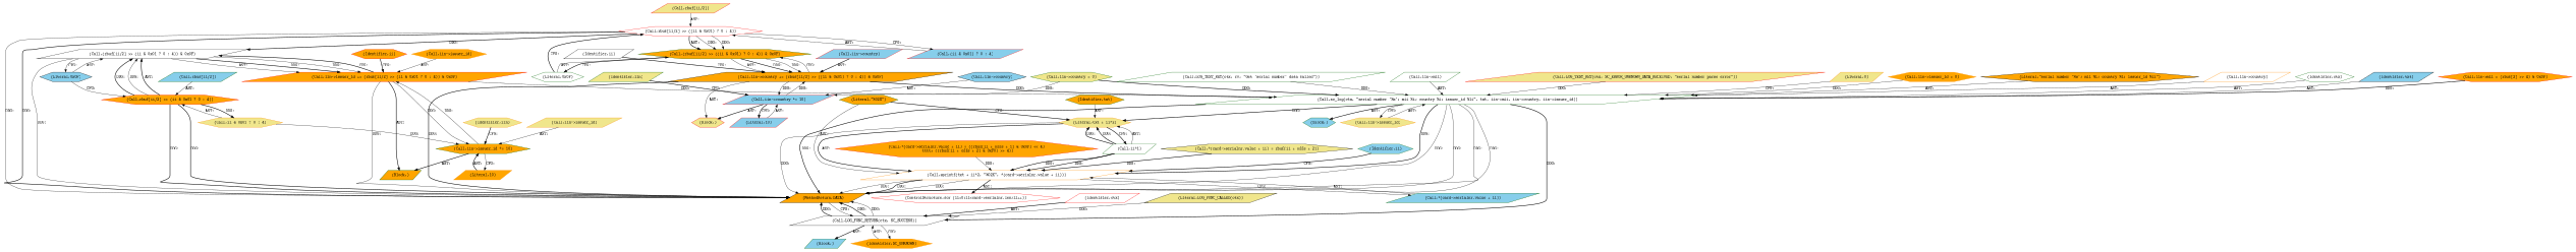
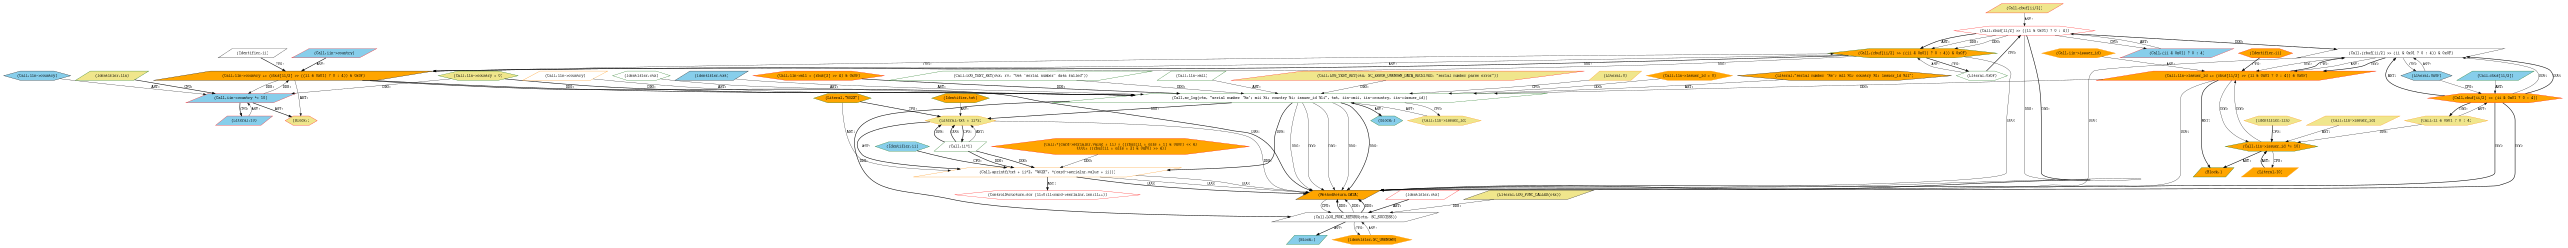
  digraph {
    fontname="Courier Prime"
    node [color=darkgreen fillcolor=orange fontname="Courier Prime" shape=parallelogram style=filled]
    edge [fontname="Courier Prime" style=solid]
    n1 [color=red fillcolor=white label="(Call,rbuf[ii/2] >> ((ii & 0x01) ? 0 : 4))" shape=hexagon]
    n2 [label="(Call,(rbuf[ii/2] >> ((ii & 0x01) ? 0 : 4)) & 0x0F)" shape=hexagon]
    n3 [color=black label="(MethodReturn,DATA)"]
    n4 [color=red fillcolor=skyblue label="(Call,(ii & 0x01) ? 0 : 4)"]
    n5 [color=black fillcolor=white label="(Call,(rbuf[ii/2] >> (ii & 0x01 ? 0 : 4)) & 0x0F)"]
    n6 [color=black label="(Call,iin->country += (rbuf[ii/2] >> ((ii & 0x01) ? 0 : 4)) & 0x0F)"]
    n7 [fillcolor=white label="(Literal,0x0F)" shape=hexagon]
    n8 [color=red label="(Call,rbuf[ii/2] >> (ii & 0x01 ? 0 : 4))" shape=hexagon]
    n9 [color=darkorange fillcolor=khaki label="(Call,ii & 0x01 ? 0 : 4)" shape=hexagon]
    n10 [color=black fillcolor=white label="(Call,LOG_FUNC_RETURN(ctx, SC_SUCCESS))"]
    n11 [color=red fillcolor=skyblue label="(Call,iin->country *= 10)"]
    n12 [fillcolor=white label="(Call,sc_log(ctx, \"serial number '%s'; mii %i; country %i; issuer_id %li\", txt, iin->mii, iin->country, iin->issuer_id))"]
    n13 [color=red fillcolor=khaki label="(Block,)" shape=hexagon]
    n14 [color=red fillcolor=skyblue label="(Literal,10)"]
    n15 [color=darkorange fillcolor=white label="(Call,sprintf(txt + ii*2, \"%02X\", *(card->serialnr.value + ii)))"]
    n16 [color=darkorange fillcolor=khaki label="(Literal,txt + ii*2)" shape=hexagon]
    n17 [fillcolor=skyblue label="(Block,)" shape=hexagon]
    n18 [color=darkorange fillcolor=khaki label="(Call,iin->issuer_id)" shape=hexagon]
    n19 [color=red fillcolor=white label="(ControlStructure,for (ii=0;ii<card->serialnr.len;ii++))" shape=hexagon]
-   n20 [fillcolor=skyblue label="(Call,*(card->serialnr.value + ii))"]
    n21 [fillcolor=white label="(Call,ii*1)"]
    n22 [fillcolor=skyblue label="(Block,)"]
    n23 [color=darkorange label="(Identifier,SC_UNKNOWN)" shape=hexagon]
    n24 [color=red label="(Call,iin->issuer_id += (rbuf[ii/2] >> (ii & 0x01 ? 0 : 4)) & 0x0F)"]
    n25 [color=black fillcolor=skyblue label="(Literal,0x0F)" shape=hexagon]
    n26 [label="(Call,iin->issuer_id *= 10)" shape=hexagon]
    n27 [label="(Block,)"]
    n28 [color=darkorange label="(Literal,10)"]
    n29 [fillcolor=khaki label="(Call,iin->country = 0)" shape=hexagon]
    n30 [color=red fillcolor=white label="(Identifier,ctx)"]
    n31 [fillcolor=white label="(Identifier,ctx)" shape=hexagon]
    n32 [color=darkorange label="(Call,iin->issuer_id)" shape=hexagon]
    n33 [color=red fillcolor=skyblue label="(Call,iin->country)"]
-   n34 [color=black fillcolor=khaki label="(Call,*(card->serialnr.value + ii) = rbuf[ii + offs + 2])" shape=hexagon]
    n35 [color=black fillcolor=skyblue label="(Call,iin->country)" shape=hexagon]
    n36 [color=black fillcolor=skyblue label="(Identifier,txt)"]
    n37 [fillcolor=skyblue label="(Call,rbuf[ii/2])"]
    n38 [color=red label="(Call,iin->mii = (rbuf[2] >> 4) & 0x0F)" shape=hexagon]
    n39 [fillcolor=skyblue label="(Identifier,ii)" shape=hexagon]
    n40 [label="(Literal,\"%02X\")" shape=hexagon]
    n41 [color=black fillcolor=khaki label="(Literal,LOG_FUNC_CALLED(ctx))"]
    n42 [color=darkorange fillcolor=khaki label="(Identifier,iin)" shape=hexagon]
    n43 [label="(Identifier,txt)" shape=hexagon]
    n44 [fillcolor=white label="(Call,LOG_TEST_RET(ctx, rv, \"Get 'serial number' data failed\"))"]
    n45 [fillcolor=white label="(Call,iin->mii)"]
    n46 [color=red fillcolor=khaki label="(Call,LOG_TEST_RET(ctx, SC_ERROR_UNKNOWN_DATA_RECEIVED, \"serial number parse error\"))"]
    n47 [color=red fillcolor=khaki label="(Call,rbuf[ii/2])"]
    n48 [color=darkorange fillcolor=khaki label="(Literal,0)"]
    n49 [color=darkorange label="(Call,iin->issuer_id = 0)" shape=hexagon]
    n50 [color=black fillcolor=white label="(Identifier,ii)"]
    n51 [color=black label="(Literal,\"serial number '%s'; mii %i; country %i; issuer_id %li\")" shape=hexagon]
    n52 [color=darkorange fillcolor=khaki label="(Call,iin->issuer_id)"]
    n53 [color=red label="(Call,*(card->serialnr.value + ii) = ((rbuf[ii + offs + 1] & 0x0F) << 4)\n \t\t\t\t+ ((rbuf[ii + offs + 2] & 0xF0) >> 4))" shape=hexagon]
    n54 [color=red label="(Identifier,ii)" shape=hexagon]
    n55 [color=darkorange fillcolor=white label="(Call,iin->country)"]
    n56 [fillcolor=khaki label="(Identifier,iin)"]
    n1 -> n2 [label="AST: " style=bold]
    n1 -> n2 [label="DDG: "]
    n1 -> n2 [label="DDG: "]
    n1 -> n3 [label="DDG: "]
    n1 -> n3 [label="DDG: " style=bold]
    n1 -> n4 [label="CFG: "]
    n1 -> n5 [label="DDG: " style=bold]
+   n2 -> n3 [label="DDG: "]
    n2 -> n6 [label="AST: "]
    n2 -> n6 [label="DDG: " style=bold]
    n2 -> n6 [label="DDG: "]
    n2 -> n7 [label="CFG: " style=bold]
    n3 -> n10 [label="CFG: "]
    n4 -> n1 [label="AST: "]
    n5 -> n3 [label="DDG: "]
    n5 -> n24 [label="AST: "]
    n5 -> n24 [label="DDG: " style=bold]
    n5 -> n24 [label="DDG: "]
    n5 -> n25 [label="CFG: "]
    n6 -> n2 [label="CFG: "]
    n6 -> n3 [label="DDG: " style=bold]
    n6 -> n11 [label="DDG: "]
    n6 -> n12 [label="DDG: " style=bold]
    n6 -> n13 [label="AST: "]
    n7 -> n1 [label="CFG: " style=bold]
    n7 -> n2 [label="AST: "]
    n8 -> n3 [label="DDG: " style=bold]
    n8 -> n3 [label="DDG: " style=bold]
    n8 -> n5 [label="AST: " style=bold]
    n8 -> n5 [label="DDG: "]
    n8 -> n5 [label="DDG: " style=bold]
    n8 -> n9 [label="DDG: " style=bold]
    n9 -> n8 [label="AST: "]
    n9 -> n26 [label="DDG: "]
    n10 -> n3 [label="DDG: " style=bold]
    n10 -> n3 [label="DDG: "]
    n10 -> n3 [label="DDG: " style=bold]
    n10 -> n22 [label="AST: " style=bold]
    n10 -> n23 [label="CFG: "]
    n11 -> n6 [label="DDG: "]
    n11 -> n13 [label="AST: " style=bold]
    n11 -> n14 [label="CFG: " style=bold]
    n12 -> n3 [label="DDG: " style=bold]
    n12 -> n3 [label="DDG: "]
    n12 -> n3 [label="DDG: "]
    n12 -> n3 [label="DDG: "]
    n12 -> n3 [label="DDG: "]
    n12 -> n10 [label="DDG: " style=bold]
    n12 -> n15 [label="DDG: " style=bold]
    n12 -> n16 [label="DDG: " style=bold]
    n12 -> n17 [label="AST: " style=bold]
    n12 -> n18 [label="CFG: "]
    n14 -> n11 [label="AST: "]
    n15 -> n3 [label="DDG: "]
    n15 -> n3 [label="DDG: "]
    n15 -> n3 [label="DDG: " style=bold]
    n15 -> n19 [label="AST: " style=bold]
-   n15 -> n20 [label="CFG: "]
    n16 -> n3 [label="DDG: "]
    n16 -> n15 [label="AST: " style=bold]
    n16 -> n21 [label="CFG: " style=bold]
    n18 -> n12 [label="AST: "]
-   n20 -> n15 [label="AST: "]
    n21 -> n15 [label="DDG: " style=bold]
    n21 -> n15 [label="DDG: " style=bold]
    n21 -> n16 [label="AST: "]
    n21 -> n16 [label="DDG: " style=bold]
    n21 -> n16 [label="DDG: " style=bold]
    n23 -> n10 [label="AST: "]
    n24 -> n3 [label="DDG: "]
    n24 -> n5 [label="CFG: " style=bold]
    n24 -> n12 [label="DDG: "]
    n24 -> n26 [label="DDG: "]
    n24 -> n27 [label="AST: " style=bold]
    n25 -> n5 [label="AST: "]
    n25 -> n8 [label="CFG: "]
    n26 -> n24 [label="DDG: "]
    n26 -> n27 [label="AST: " style=bold]
    n26 -> n28 [label="CFG: "]
    n28 -> n26 [label="AST: " style=bold]
    n29 -> n11 [label="DDG: "]
    n29 -> n12 [label="DDG: " style=bold]
    n30 -> n10 [label="AST: " style=bold]
    n31 -> n12 [label="AST: "]
    n32 -> n24 [label="AST: "]
    n33 -> n6 [label="AST: " style=bold]
-   n34 -> n15 [label="DDG: " style=bold]
    n35 -> n11 [label="AST: "]
    n36 -> n12 [label="AST: "]
    n37 -> n8 [label="AST: "]
    n38 -> n12 [label="DDG: " style=bold]
    n39 -> n15 [label="CFG: " style=bold]
    n40 -> n15 [label="AST: "]
    n40 -> n16 [label="CFG: " style=bold]
    n41 -> n10 [label="DDG: "]
    n42 -> n26 [label="CFG: " style=bold]
    n43 -> n16 [label="AST: "]
    n44 -> n12 [label="DDG: "]
    n45 -> n12 [label="AST: "]
    n46 -> n12 [label="DDG: "]
    n47 -> n1 [label="AST: "]
    n48 -> n12 [label="CFG: "]
    n49 -> n12 [label="DDG: "]
    n50 -> n6 [label="CFG: " style=bold]
    n51 -> n12 [label="AST: "]
    n52 -> n26 [label="AST: "]
    n53 -> n15 [label="DDG: "]
    n54 -> n24 [label="CFG: " style=bold]
    n55 -> n12 [label="AST: "]
    n56 -> n11 [label="CFG: " style=bold]
  }
